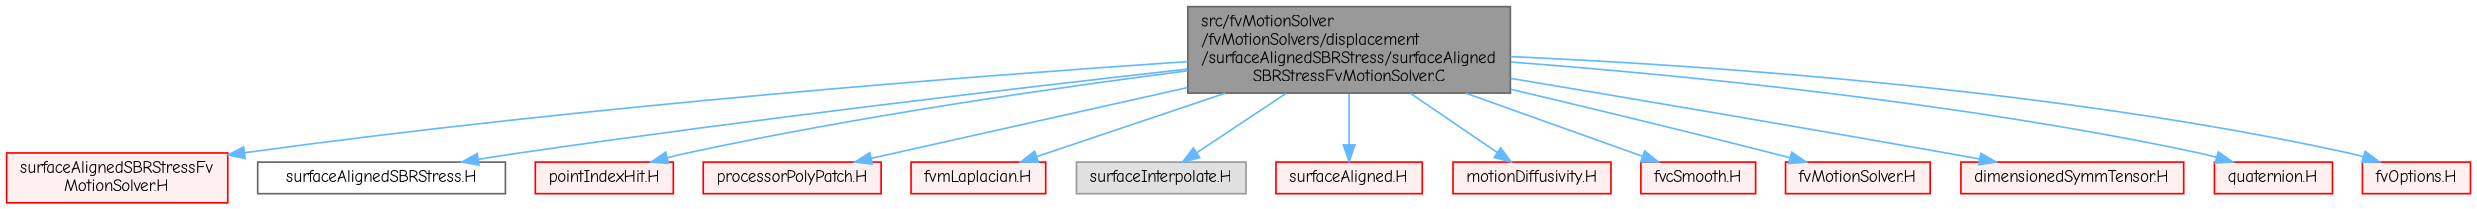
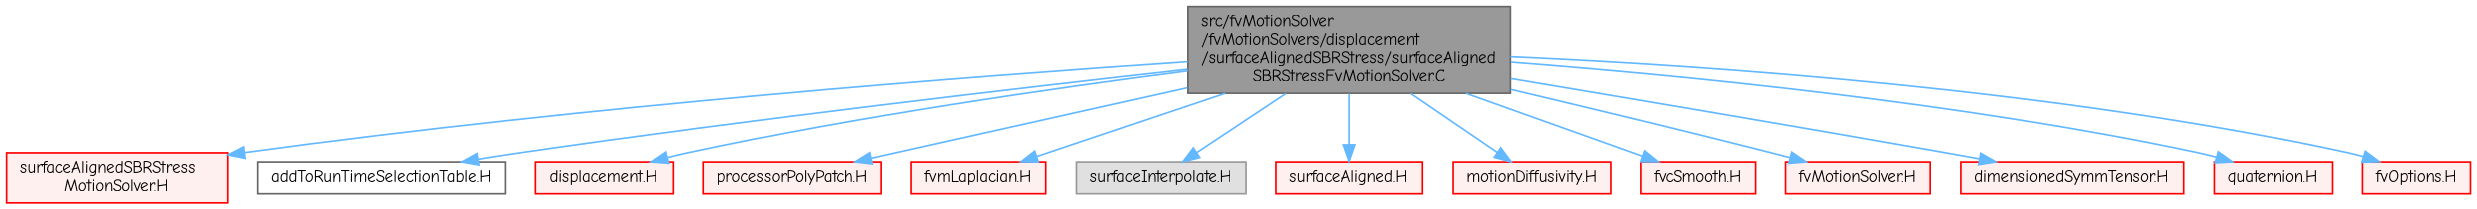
  digraph {
    fontname="Comic Neue"
    node [color=red fillcolor="#FFF0F0" fontname="Comic Neue" fontsize=10 shape=box style=filled]
    edge [color=steelblue1 fontname="Comic Neue" fontsize=10 labelfontname=Helvetica labelfontsize=10 style=solid]
    n1 [color=gray40 fillcolor=grey60 fontcolor=black height=0.2 label="src/fvMotionSolver\l/fvMotionSolvers/displacement\l/surfaceAlignedSBRStress/surfaceAligned\lSBRStressFvMotionSolver.C" width=0.4]
-   n2 [height=0.2 label="surfaceAlignedSBRStressFv\lMotionSolver.H" width=0.4]
-   n3 [color=grey40 fillcolor=white height=0.2 label="surfaceAlignedSBRStress.H" width=0.4]
-   n4 [height=0.2 label="pointIndexHit.H" width=0.4]
+   n2 [height=0.2 label="surfaceAlignedSBRStress\lMotionSolver.H" width=0.4]
+   n3 [color=grey40 fillcolor=white height=0.2 label="addToRunTimeSelectionTable.H" width=0.4]
+   n4 [height=0.2 label="displacement.H" width=0.4]
    n5 [height=0.2 label="processorPolyPatch.H" width=0.4]
    n6 [height=0.2 label="fvmLaplacian.H" width=0.4]
    n7 [color=grey60 fillcolor="#E0E0E0" height=0.2 label="surfaceInterpolate.H" width=0.4]
    n8 [height=0.2 label="surfaceAligned.H" width=0.4]
    n9 [height=0.2 label="motionDiffusivity.H" width=0.4]
    n10 [height=0.2 label="fvcSmooth.H" width=0.4]
    n11 [height=0.2 label="fvMotionSolver.H" width=0.4]
    n12 [height=0.2 label="dimensionedSymmTensor.H" width=0.4]
    n13 [height=0.2 label="quaternion.H" width=0.4]
    n14 [height=0.2 label="fvOptions.H" width=0.4]
    n1 -> n2
    n1 -> n3
    n1 -> n4
    n1 -> n5
    n1 -> n6
    n1 -> n7
    n1 -> n8
    n1 -> n9
    n1 -> n10
    n1 -> n11
    n1 -> n12
    n1 -> n13
    n1 -> n14
  }
